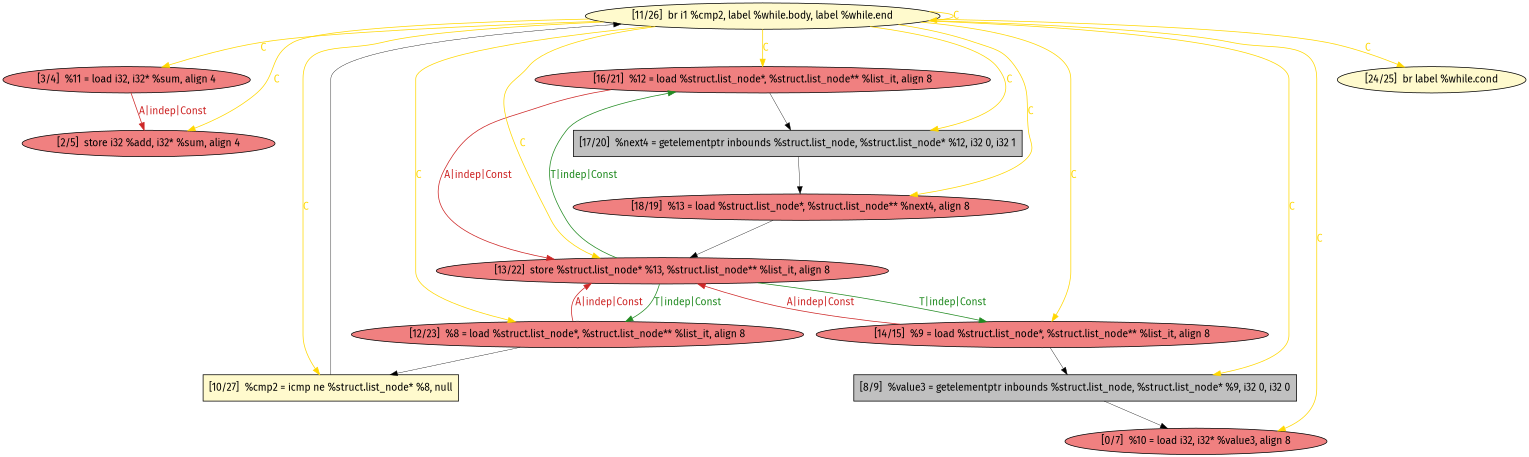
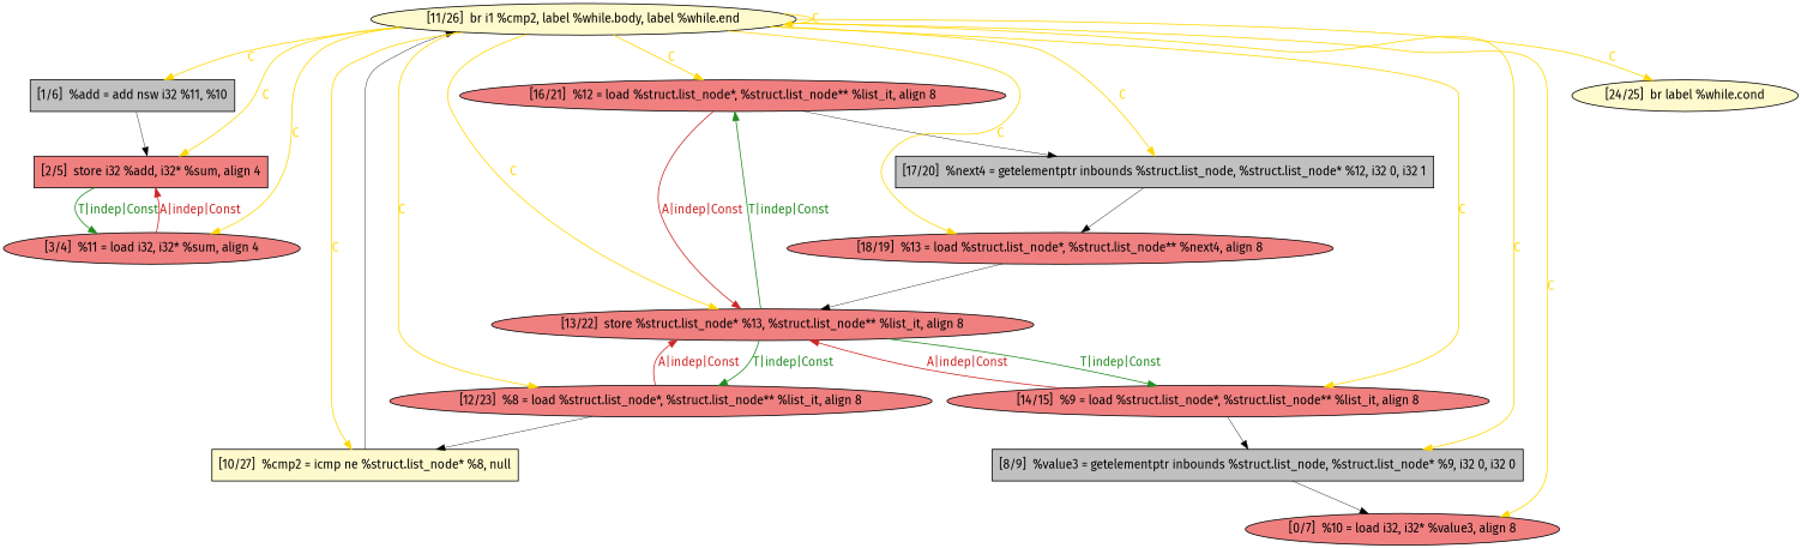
  digraph {
    fontname="Fira Sans"
    node [fillcolor=lightcoral fontname="Fira Sans" shape=ellipse style=filled]
    edge [color=gold fontcolor=gold fontname="Fira Sans" penwidth=1.0 style=solid]
-   n2 [label="[2/5]  store i32 %add, i32* %sum, align 4"]
+   n1 [fillcolor=grey label="[1/6]  %add = add nsw i32 %11, %10" shape=rectangle]
+   n2 [label="[2/5]  store i32 %add, i32* %sum, align 4" shape=box]
    n3 [label="[3/4]  %11 = load i32, i32* %sum, align 4"]
    n4 [label="[16/21]  %12 = load %struct.list_node*, %struct.list_node** %list_it, align 8"]
    n5 [label="[13/22]  store %struct.list_node* %13, %struct.list_node** %list_it, align 8"]
    n6 [fillcolor=grey label="[17/20]  %next4 = getelementptr inbounds %struct.list_node, %struct.list_node* %12, i32 0, i32 1" shape=rectangle]
    n7 [label="[12/23]  %8 = load %struct.list_node*, %struct.list_node** %list_it, align 8"]
    n8 [label="[14/15]  %9 = load %struct.list_node*, %struct.list_node** %list_it, align 8"]
    n9 [label="[18/19]  %13 = load %struct.list_node*, %struct.list_node** %next4, align 8"]
    n10 [fillcolor=lemonchiffon label="[24/25]  br label %while.cond"]
    n11 [fillcolor=lemonchiffon label="[10/27]  %cmp2 = icmp ne %struct.list_node* %8, null" shape=rectangle]
    n12 [fillcolor=grey label="[8/9]  %value3 = getelementptr inbounds %struct.list_node, %struct.list_node* %9, i32 0, i32 0" shape=rectangle]
    n13 [fillcolor=lemonchiffon label="[11/26]  br i1 %cmp2, label %while.body, label %while.end"]
    n14 [label="[0/7]  %10 = load i32, i32* %value3, align 8"]
+   n1 -> n2 [color=black fontcolor=black penwidth=0.5]
+   n2 -> n3 [color=forestgreen fontcolor=forestgreen label="T|indep|Const"]
    n3 -> n2 [color=firebrick3 fontcolor=firebrick3 label="A|indep|Const"]
    n4 -> n5 [color=firebrick3 fontcolor=firebrick3 label="A|indep|Const"]
    n4 -> n6 [color=black fontcolor=black penwidth=0.5]
    n5 -> n4 [color=forestgreen fontcolor=forestgreen label="T|indep|Const"]
    n5 -> n7 [color=forestgreen fontcolor=forestgreen label="T|indep|Const"]
    n5 -> n8 [color=forestgreen fontcolor=forestgreen label="T|indep|Const"]
    n6 -> n9 [color=black fontcolor=black penwidth=0.5]
    n7 -> n5 [color=firebrick3 fontcolor=firebrick3 label="A|indep|Const"]
    n7 -> n11 [color=black fontcolor=black penwidth=0.5]
    n8 -> n5 [color=firebrick3 fontcolor=firebrick3 label="A|indep|Const"]
    n8 -> n12 [color=black fontcolor=black penwidth=0.5]
    n9 -> n5 [color=black fontcolor=black penwidth=0.5]
    n11 -> n13 [color=black fontcolor=black penwidth=0.5]
    n12 -> n14 [color=black fontcolor=black penwidth=0.5]
+   n13 -> n1 [label=C]
    n13 -> n2 [label=C]
    n13 -> n3 [label=C]
    n13 -> n4 [label=C]
    n13 -> n5 [label=C]
    n13 -> n6 [label=C]
    n13 -> n7 [label=C]
    n13 -> n8 [label=C]
    n13 -> n9 [label=C]
    n13 -> n10 [label=C]
    n13 -> n11 [label=C]
    n13 -> n12 [label=C]
    n13 -> n13 [label=C]
    n13 -> n14 [label=C]
  }
